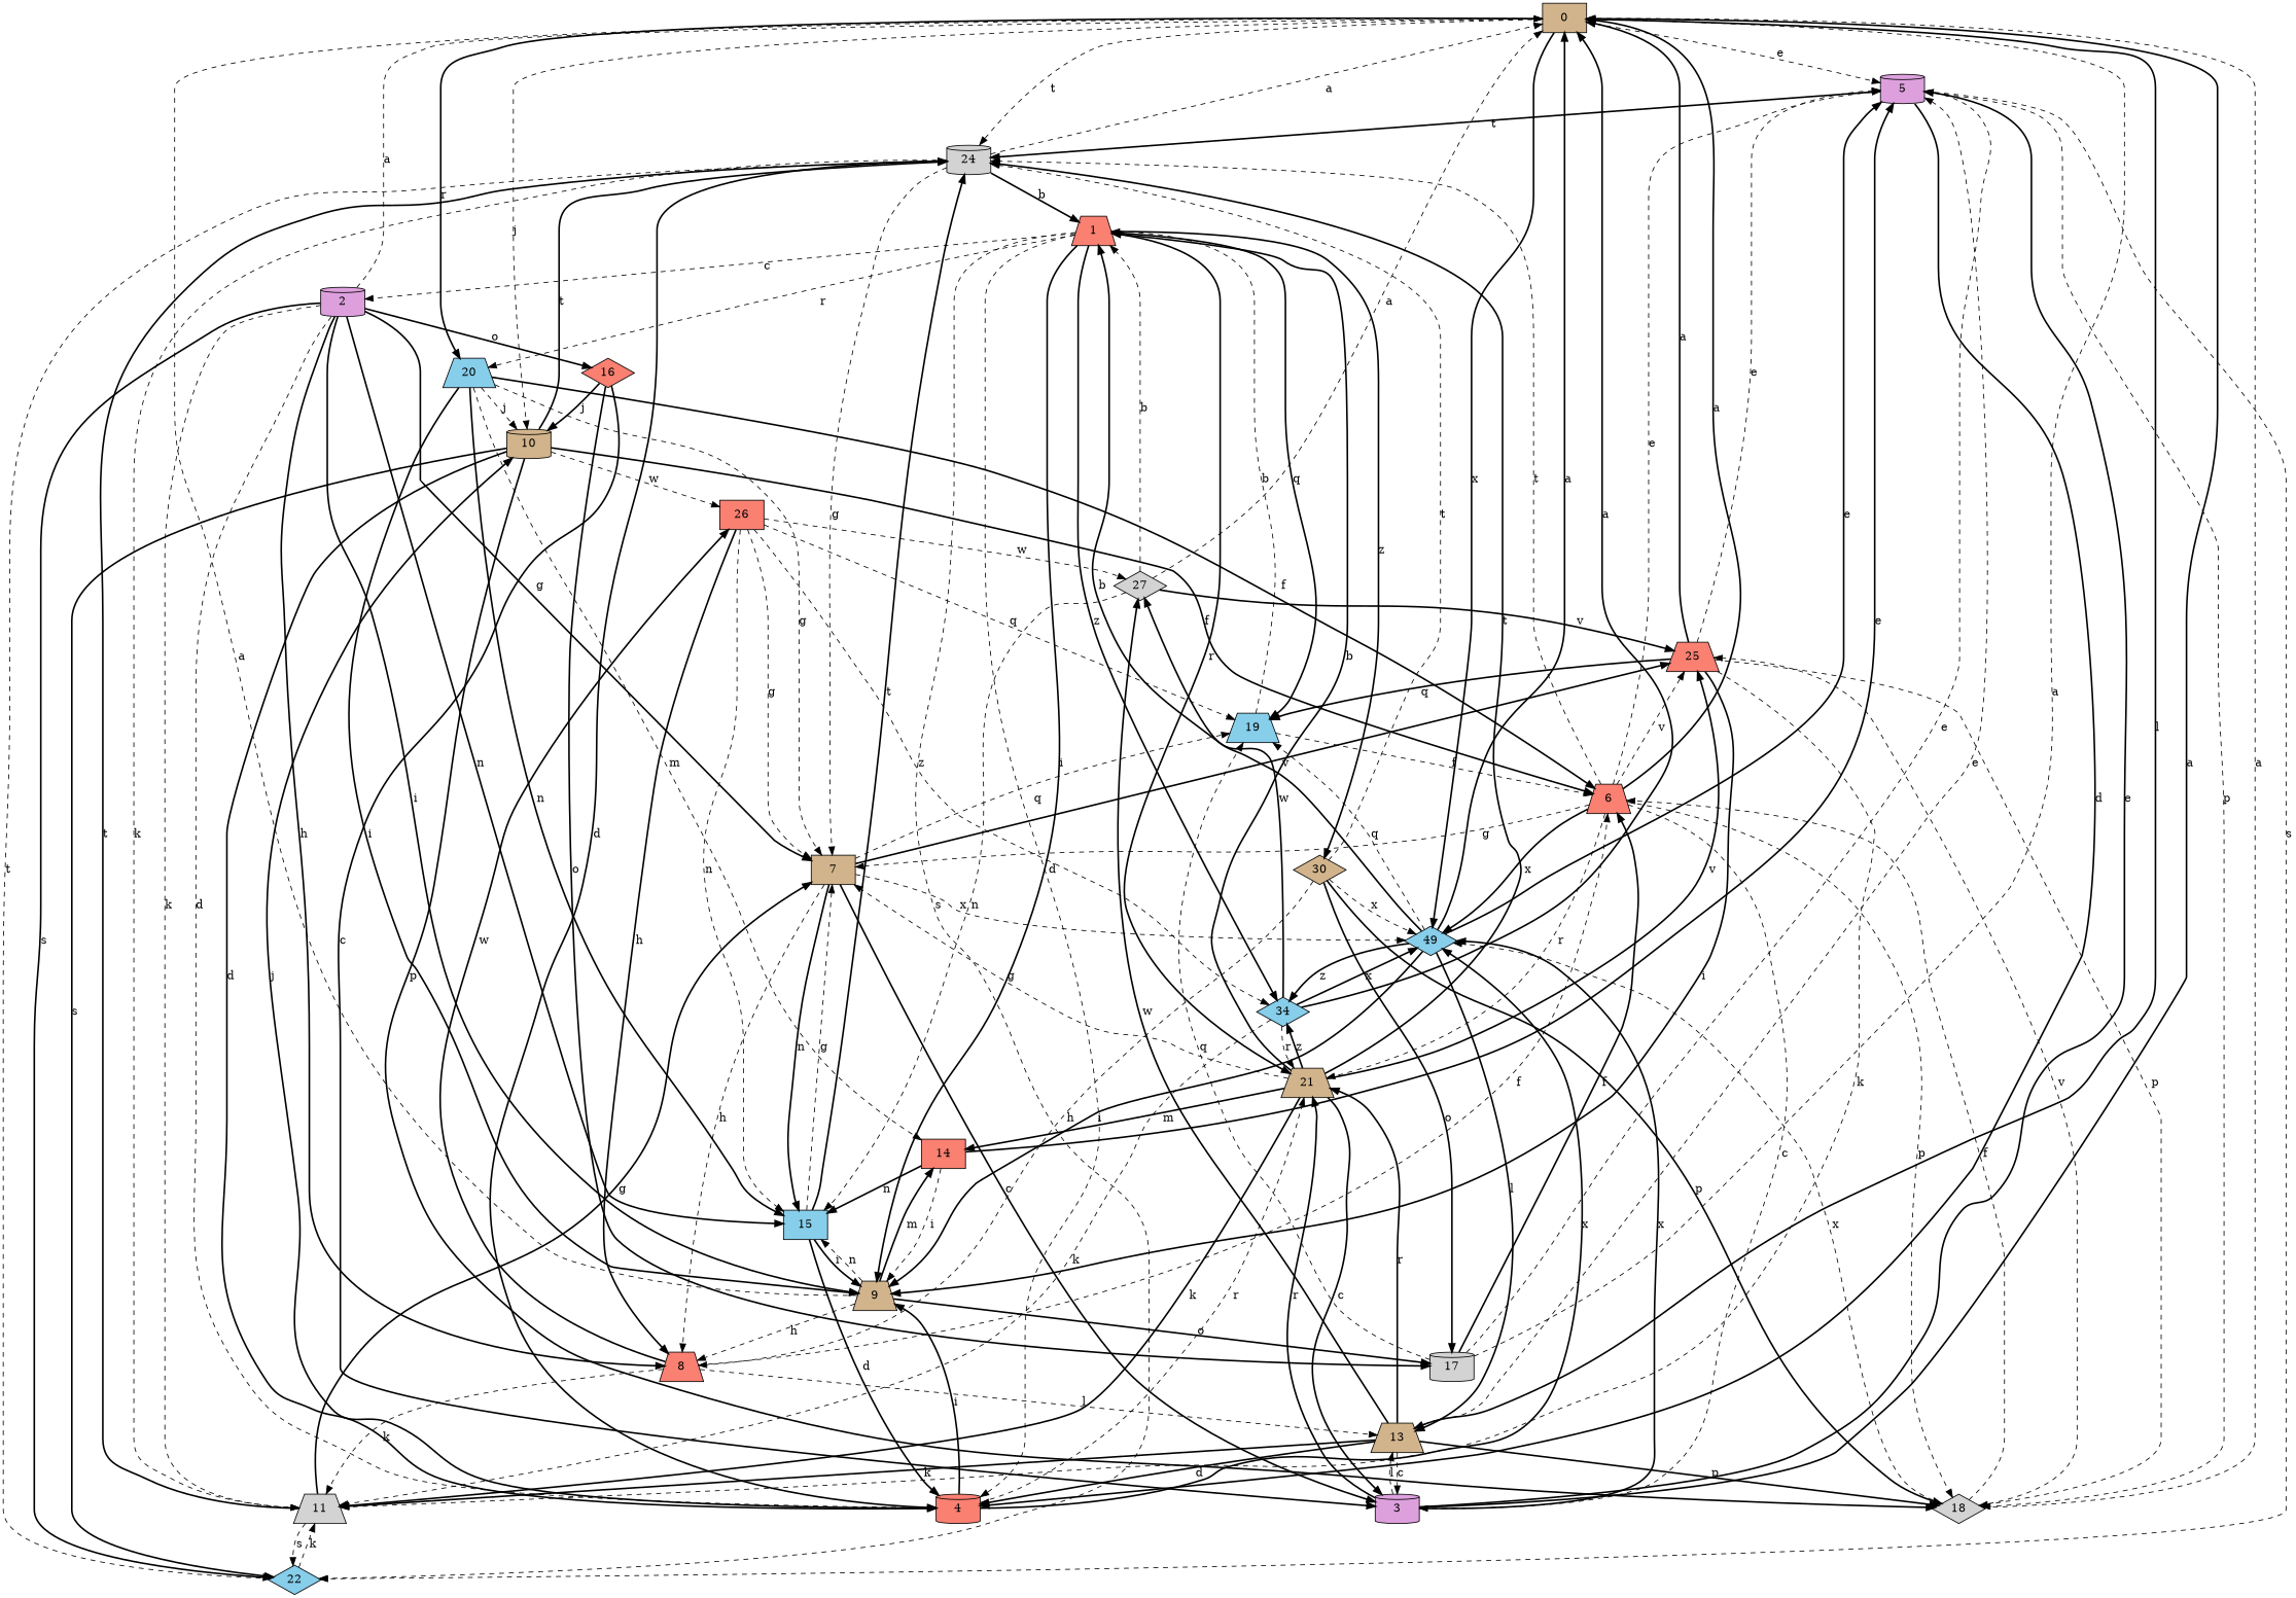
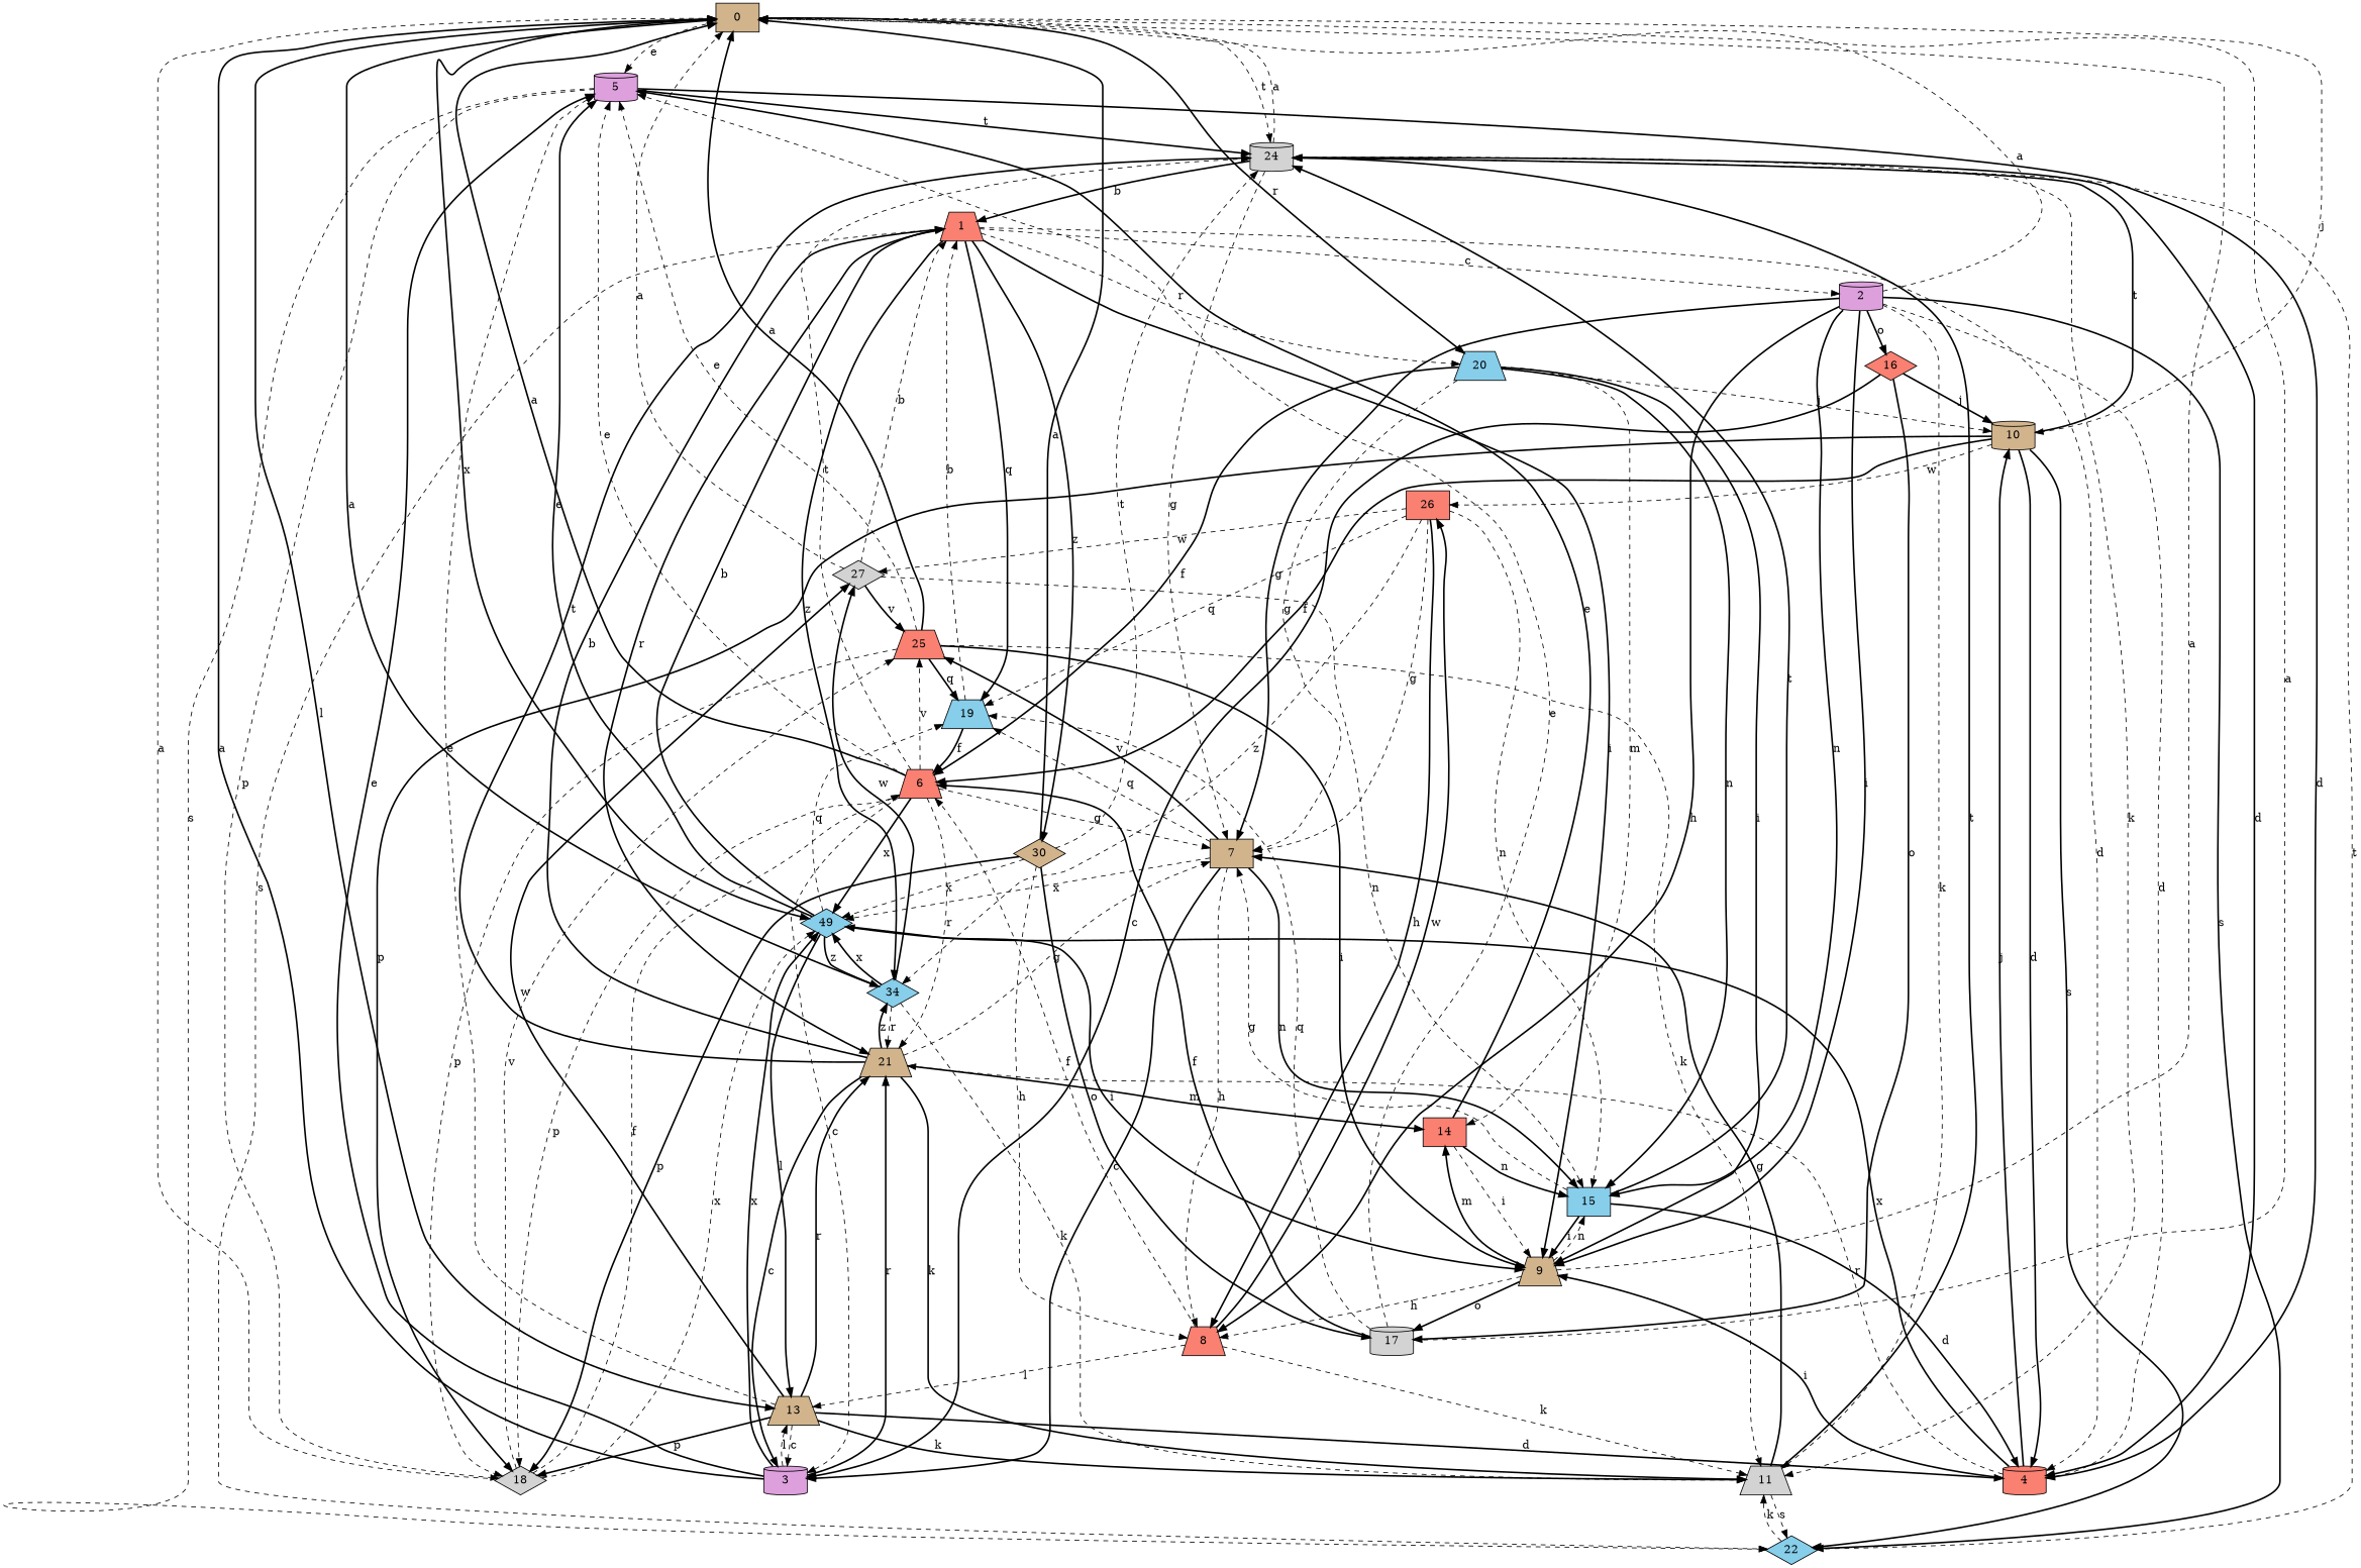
  strict digraph {
    node [fillcolor=salmon shape=trapezium style=filled]
    edge [style=bold]
    0 [fillcolor=tan shape=box]
    5 [fillcolor=plum shape=cylinder]
    10 [fillcolor=tan shape=cylinder]
    13 [fillcolor=tan]
    20 [fillcolor=skyblue]
    24 [fillcolor=lightgrey shape=cylinder]
    n7 [fillcolor=skyblue label=49 shape=diamond]
    4 [shape=cylinder]
    22 [fillcolor=skyblue shape=diamond]
    18 [fillcolor=lightgrey shape=diamond]
    6
    26 [shape=box]
    21 [fillcolor=tan]
    11 [fillcolor=lightgrey]
    3 [fillcolor=plum shape=cylinder]
    27 [fillcolor=lightgrey shape=diamond]
    9 [fillcolor=tan]
    7 [fillcolor=tan shape=box]
    15 [fillcolor=skyblue shape=box]
    14 [shape=box]
    1
    19 [fillcolor=skyblue]
    34 [fillcolor=skyblue shape=diamond]
    2 [fillcolor=plum shape=cylinder]
    30 [fillcolor=tan shape=diamond]
    8
    16 [shape=diamond]
    17 [fillcolor=lightgrey shape=cylinder]
    25
    0 -> 5 [label=e style=dashed]
    0 -> 10 [label=j style=dashed]
    0 -> 13 [label=l]
    0 -> 20 [label=r]
    0 -> 24 [label=t style=dashed]
    0 -> n7 [label=x]
    5 -> 24 [label=t]
    5 -> 4 [label=d]
    5 -> 22 [label=s style=dashed]
    5 -> 18 [label=p style=dashed]
    10 -> 24 [label=t]
    10 -> 4 [label=d]
    10 -> 22 [label=s]
    10 -> 18 [label=p]
    10 -> 6 [label=f]
    10 -> 26 [label=w style=dashed]
    13 -> 5 [label=e style=dashed]
    13 -> 4 [label=d]
    13 -> 18 [label=p]
    13 -> 21 [label=r]
    13 -> 11 [label=k]
    13 -> 3 [label=c style=dashed]
    13 -> 27 [label=w]
    20 -> 10 [label=j style=dashed]
    20 -> 6 [label=f]
    20 -> 9 [label=i]
    20 -> 7 [label=g style=dashed]
    20 -> 15 [label=n]
    20 -> 14 [label=m style=dashed]
    24 -> 0 [label=a style=dashed]
    24 -> 4 [label=d]
    24 -> 11 [label=k style=dashed]
    24 -> 7 [label=g style=dashed]
    24 -> 1 [label=b]
-   n7 -> 0 [label=a]
+   30 -> 0 [label=a]
    n7 -> 5 [label=e]
    n7 -> 13 [label=l]
    n7 -> 9 [label=i]
    n7 -> 1 [label=b]
    n7 -> 19 [label=q style=dashed]
    n7 -> 34 [label=z]
    4 -> 10 [label=j]
    4 -> n7 [label=x]
    4 -> 21 [label=r style=dashed]
    4 -> 9 [label=i]
    22 -> 24 [label=t style=dashed]
    22 -> 11 [label=k style=dashed]
    18 -> 0 [label=a style=dashed]
    18 -> n7 [label=x style=dashed]
    18 -> 6 [label=f style=dashed]
    18 -> 25 [label=v style=dashed]
    6 -> 0 [label=a]
    6 -> 5 [label=e style=dashed]
    6 -> 24 [label=t style=dashed]
    6 -> n7 [label=x]
    6 -> 18 [label=p style=dashed]
    6 -> 21 [label=r style=dashed]
    6 -> 3 [label=c style=dashed]
    6 -> 7 [label=g style=dashed]
    6 -> 25 [label=v style=dashed]
    26 -> 27 [label=w style=dashed]
    26 -> 7 [label=g style=dashed]
    26 -> 15 [label=n style=dashed]
    26 -> 19 [label=q style=dashed]
    26 -> 34 [label=z style=dashed]
    26 -> 8 [label=h]
    21 -> 24 [label=t]
    21 -> 11 [label=k]
    21 -> 3 [label=c]
    21 -> 7 [label=g style=dashed]
    21 -> 14 [label=m]
    21 -> 1 [label=b]
    21 -> 34 [label=z]
-   21 -> 25 [label=v]
    11 -> 24 [label=t]
    11 -> 22 [label=s style=dashed]
    11 -> 7 [label=g]
    3 -> 0 [label=a]
    3 -> 5 [label=e]
    3 -> 13 [label=l style=dashed]
    3 -> n7 [label=x]
    3 -> 21 [label=r]
    27 -> 0 [label=a style=dashed]
    27 -> 15 [label=n style=dashed]
    27 -> 1 [label=b style=dashed]
    27 -> 25 [label=v]
    9 -> 0 [label=a style=dashed]
    9 -> 15 [label=n style=dashed]
    9 -> 14 [label=m]
    9 -> 8 [label=h style=dashed]
    9 -> 17 [label=o]
    7 -> n7 [label=x style=dashed]
    7 -> 3 [label=c]
    7 -> 15 [label=n]
    7 -> 19 [label=q style=dashed]
    7 -> 8 [label=h style=dashed]
    7 -> 25 [label=v]
    15 -> 24 [label=t]
    15 -> 4 [label=d]
    15 -> 9 [label=i]
    15 -> 7 [label=g style=dashed]
    14 -> 5 [label=e]
    14 -> 9 [label=i style=dashed]
    14 -> 15 [label=n]
    1 -> 20 [label=r style=dashed]
    1 -> 4 [label=d style=dashed]
    1 -> 22 [label=s style=dashed]
    1 -> 21 [label=r]
    1 -> 9 [label=i]
    1 -> 19 [label=q]
    1 -> 34 [label=z]
    1 -> 2 [label=c style=dashed]
    1 -> 30 [label=z]
-   19 -> 6 [label=f style=dashed]
+   19 -> 6 [label=f]
    19 -> 1 [label=b style=dashed]
    34 -> 0 [label=a]
    34 -> n7 [label=x]
    34 -> 21 [label=r style=dashed]
    34 -> 11 [label=k style=dashed]
    34 -> 27 [label=w]
    2 -> 0 [label=a style=dashed]
    2 -> 4 [label=d style=dashed]
    2 -> 22 [label=s]
    2 -> 11 [label=k style=dashed]
    2 -> 9 [label=i]
    2 -> 7 [label=g]
    2 -> 15 [label=n]
    2 -> 8 [label=h]
    2 -> 16 [label=o]
    30 -> 24 [label=t style=dashed]
    30 -> n7 [label=x style=dashed]
    30 -> 18 [label=p]
    30 -> 8 [label=h style=dashed]
    30 -> 17 [label=o]
    8 -> 13 [label=l style=dashed]
    8 -> 6 [label=f style=dashed]
    8 -> 26 [label=w]
    8 -> 11 [label=k style=dashed]
    16 -> 10 [label=j]
    16 -> 3 [label=c]
    16 -> 17 [label=o]
    17 -> 0 [label=a style=dashed]
    17 -> 5 [label=e style=dashed]
    17 -> 6 [label=f]
    17 -> 19 [label=q style=dashed]
    25 -> 0 [label=a]
    25 -> 5 [label=e style=dashed]
    25 -> 18 [label=p style=dashed]
    25 -> 11 [label=k style=dashed]
    25 -> 9 [label=i]
    25 -> 19 [label=q]
  }
